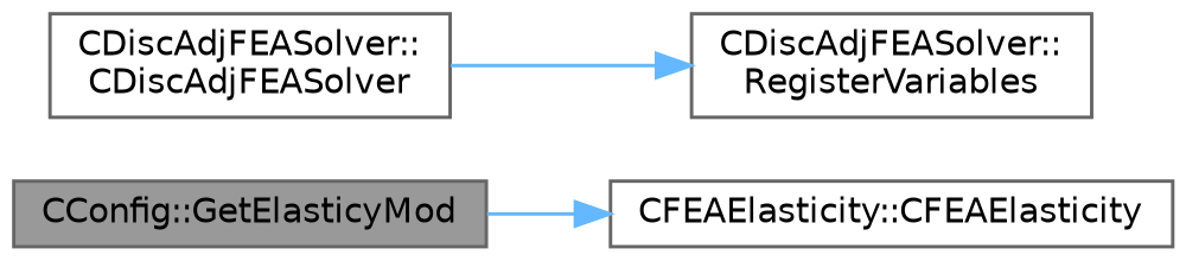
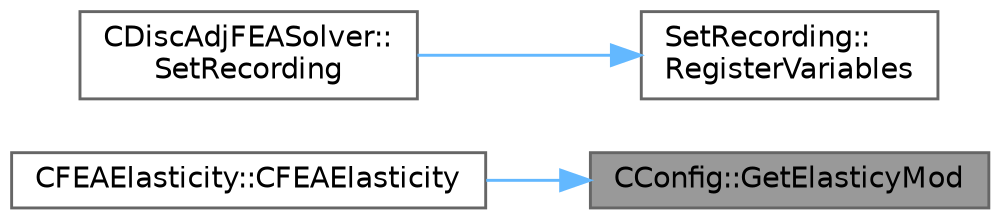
  digraph {
    rankdir=RL
    node [color=grey40 fillcolor=white fontname=Helvetica fontsize=10 shape=box style=filled]
    edge [color=steelblue1 dir=back fontname=Helvetica fontsize=10 labelfontname=Helvetica labelfontsize=10 style=solid]
    n1 [color=gray40 fillcolor=grey60 fontcolor=black height=0.2 label="CConfig::GetElasticyMod" width=0.4]
    n2 [height=0.2 label="CFEAElasticity::CFEAElasticity" width=0.4]
-   n3 [height=0.2 label="CDiscAdjFEASolver::\lRegisterVariables" width=0.4]
-   n4 [height=0.2 label="CDiscAdjFEASolver::\lCDiscAdjFEASolver" width=0.4]
-   n2 -> n1
+   n3 [height=0.2 label="SetRecording::\lRegisterVariables" width=0.4]
+   n4 [height=0.2 label="CDiscAdjFEASolver::\lSetRecording" width=0.4]
+   n1 -> n2
    n3 -> n4
  }
